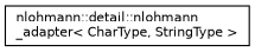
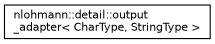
  digraph {
    rankdir=LR
-   n1 [color=black fillcolor=white fontname=Helvetica fontsize=10 height=0.2 label="nlohmann::detail::nlohmann\l_adapter\< CharType, StringType \>" shape=record style=filled width=0.4]
+   n1 [color=black fillcolor=white fontname=Helvetica fontsize=10 height=0.2 label="nlohmann::detail::output\l_adapter\< CharType, StringType \>" shape=record style=filled width=0.4]
  }
